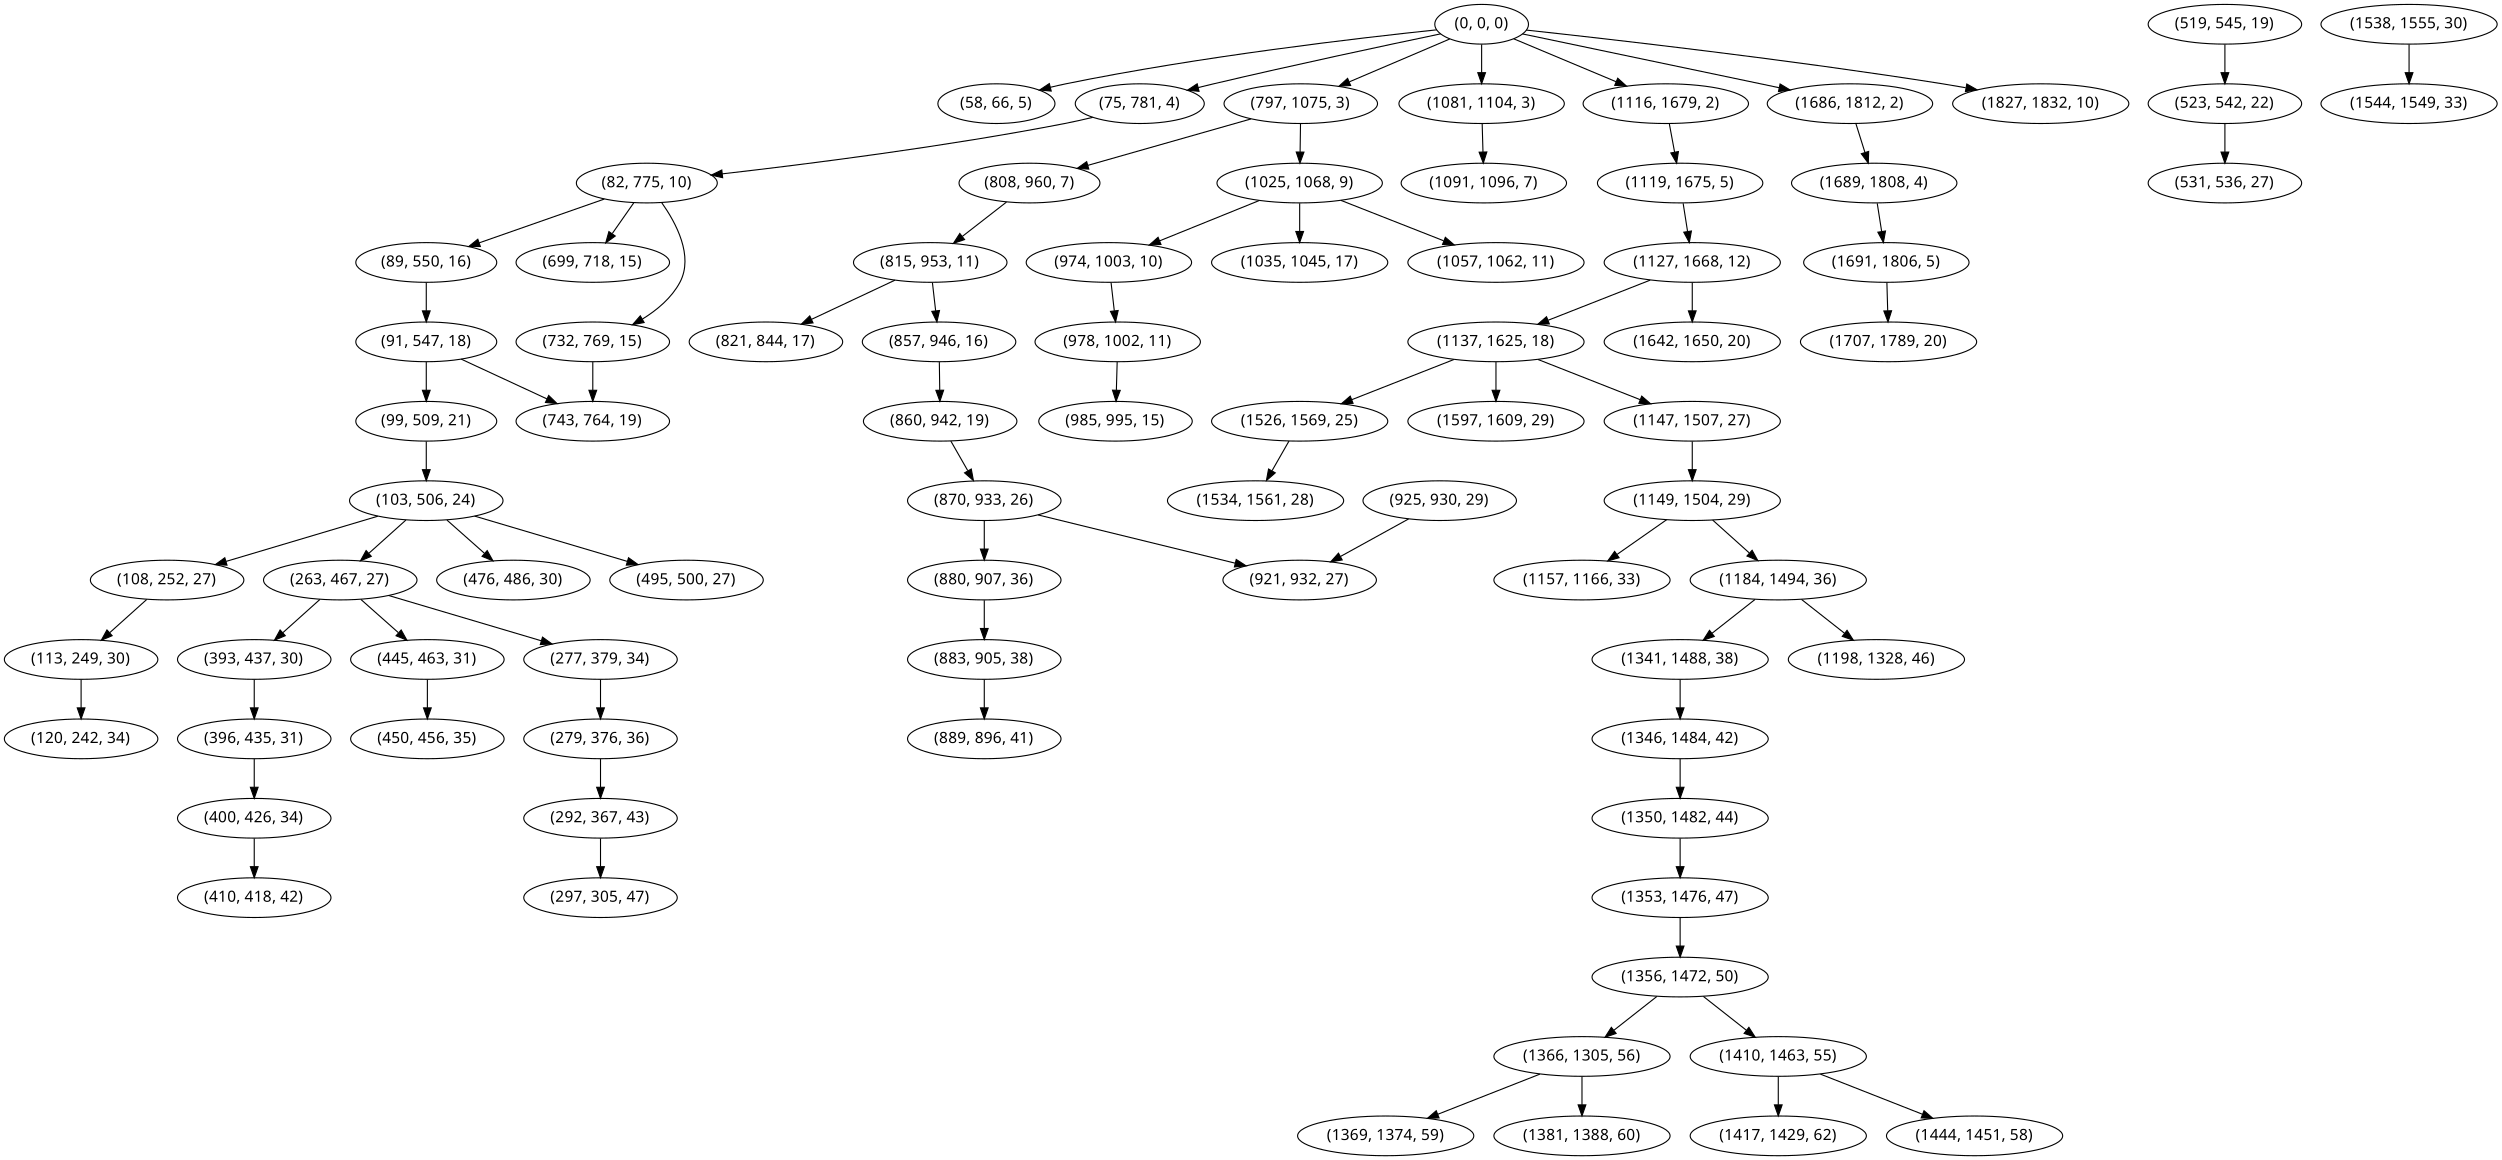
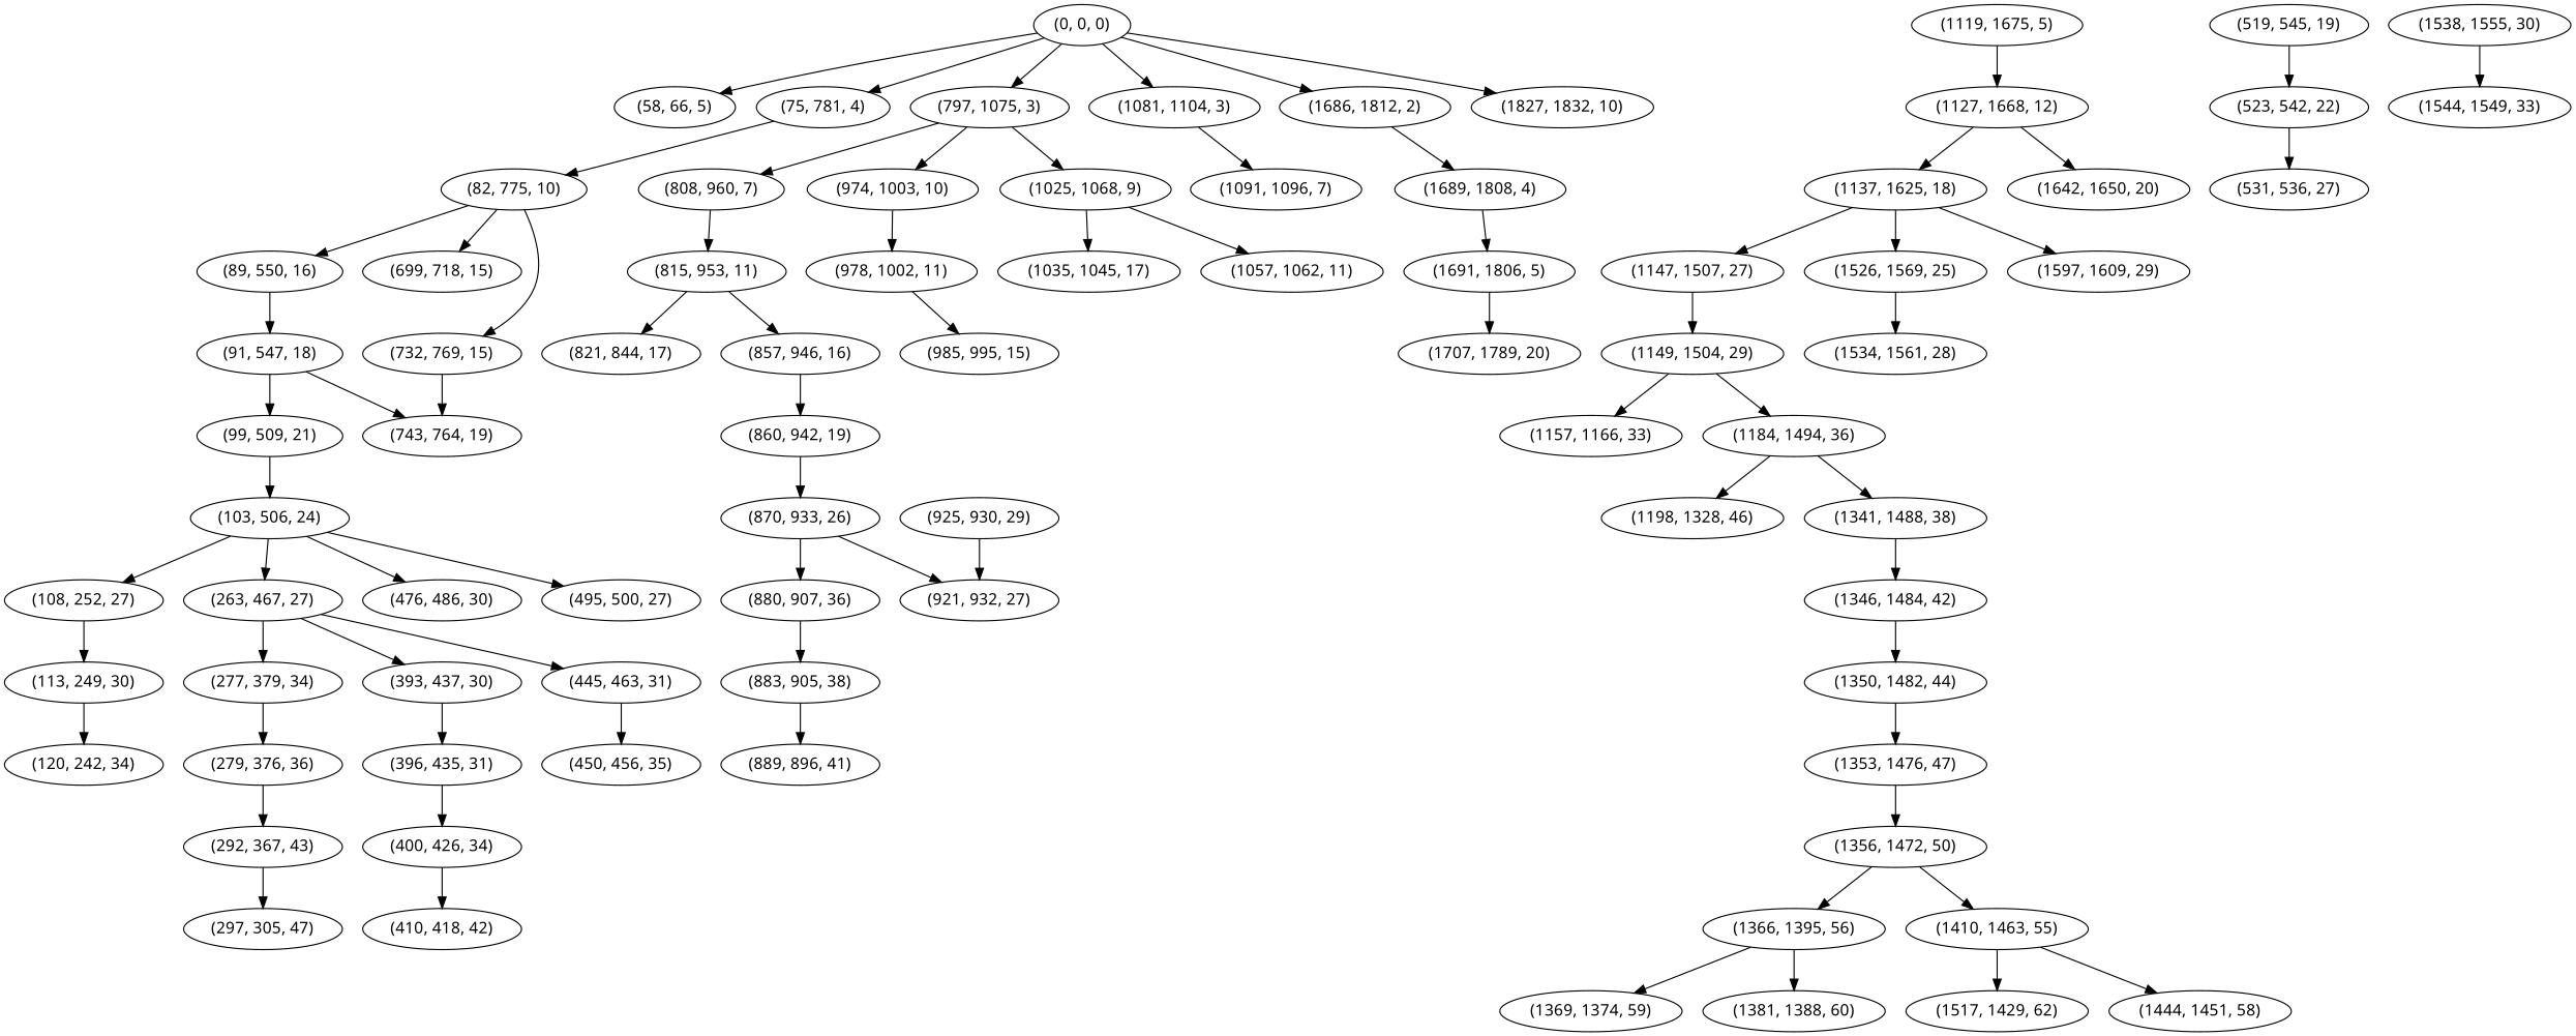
  digraph {
    fontname="Noto Sans"
    node [fontname="Noto Sans"]
    edge [fontname="Noto Sans"]
    "(0, 0, 0)"
    "(58, 66, 5)"
    "(75, 781, 4)"
    "(797, 1075, 3)"
    "(1081, 1104, 3)"
-   "(1116, 1679, 2)"
    "(1686, 1812, 2)"
    "(1827, 1832, 10)"
    "(82, 775, 10)"
    "(808, 960, 7)"
    "(974, 1003, 10)"
    "(1025, 1068, 9)"
    "(1091, 1096, 7)"
    "(1119, 1675, 5)"
    "(1689, 1808, 4)"
    "(89, 550, 16)"
    "(699, 718, 15)"
    "(732, 769, 15)"
    "(91, 547, 18)"
    "(743, 764, 19)"
    "(99, 509, 21)"
    "(103, 506, 24)"
    "(519, 545, 19)"
    "(523, 542, 22)"
    "(108, 252, 27)"
    "(263, 467, 27)"
    "(476, 486, 30)"
    "(495, 500, 27)"
    "(113, 249, 30)"
    "(277, 379, 34)"
    "(393, 437, 30)"
    "(445, 463, 31)"
    "(120, 242, 34)"
    "(279, 376, 36)"
    "(396, 435, 31)"
    "(450, 456, 35)"
    "(292, 367, 43)"
    "(297, 305, 47)"
    "(400, 426, 34)"
    "(410, 418, 42)"
    "(531, 536, 27)"
    "(815, 953, 11)"
    "(978, 1002, 11)"
    "(1035, 1045, 17)"
    "(1057, 1062, 11)"
    "(821, 844, 17)"
    "(857, 946, 16)"
    "(860, 942, 19)"
    "(870, 933, 26)"
    "(880, 907, 36)"
    "(921, 932, 27)"
    "(883, 905, 38)"
    "(889, 896, 41)"
    "(925, 930, 29)"
    "(985, 995, 15)"
    "(1127, 1668, 12)"
    "(1137, 1625, 18)"
    "(1642, 1650, 20)"
    "(1147, 1507, 27)"
    "(1526, 1569, 25)"
    "(1597, 1609, 29)"
    "(1149, 1504, 29)"
    "(1534, 1561, 28)"
    "(1157, 1166, 33)"
    "(1184, 1494, 36)"
    "(1198, 1328, 46)"
    "(1341, 1488, 38)"
    "(1346, 1484, 42)"
    "(1350, 1482, 44)"
    "(1353, 1476, 47)"
    "(1356, 1472, 50)"
-   "(1366, 1395, 56)" [label="(1366, 1305, 56)"]
+   "(1366, 1395, 56)"
    "(1410, 1463, 55)"
    "(1369, 1374, 59)"
    "(1381, 1388, 60)"
-   "(1417, 1429, 62)"
+   "(1417, 1429, 62)" [label="(1517, 1429, 62)"]
    "(1444, 1451, 58)"
    "(1538, 1555, 30)"
    "(1544, 1549, 33)"
    "(1691, 1806, 5)"
    "(1707, 1789, 20)"
    "(0, 0, 0)" -> "(58, 66, 5)"
    "(0, 0, 0)" -> "(75, 781, 4)"
    "(0, 0, 0)" -> "(797, 1075, 3)"
    "(0, 0, 0)" -> "(1081, 1104, 3)"
-   "(0, 0, 0)" -> "(1116, 1679, 2)"
    "(0, 0, 0)" -> "(1686, 1812, 2)"
    "(0, 0, 0)" -> "(1827, 1832, 10)"
    "(75, 781, 4)" -> "(82, 775, 10)"
    "(797, 1075, 3)" -> "(808, 960, 7)"
-   "(1025, 1068, 9)" -> "(974, 1003, 10)"
+   "(797, 1075, 3)" -> "(974, 1003, 10)"
    "(797, 1075, 3)" -> "(1025, 1068, 9)"
    "(1081, 1104, 3)" -> "(1091, 1096, 7)"
-   "(1116, 1679, 2)" -> "(1119, 1675, 5)"
    "(1686, 1812, 2)" -> "(1689, 1808, 4)"
    "(82, 775, 10)" -> "(89, 550, 16)"
    "(82, 775, 10)" -> "(699, 718, 15)"
    "(82, 775, 10)" -> "(732, 769, 15)"
    "(808, 960, 7)" -> "(815, 953, 11)"
    "(974, 1003, 10)" -> "(978, 1002, 11)"
    "(1025, 1068, 9)" -> "(1035, 1045, 17)"
    "(1025, 1068, 9)" -> "(1057, 1062, 11)"
    "(1119, 1675, 5)" -> "(1127, 1668, 12)"
    "(1689, 1808, 4)" -> "(1691, 1806, 5)"
    "(89, 550, 16)" -> "(91, 547, 18)"
    "(732, 769, 15)" -> "(743, 764, 19)"
    "(91, 547, 18)" -> "(743, 764, 19)"
    "(91, 547, 18)" -> "(99, 509, 21)"
    "(99, 509, 21)" -> "(103, 506, 24)"
    "(103, 506, 24)" -> "(108, 252, 27)"
    "(103, 506, 24)" -> "(263, 467, 27)"
    "(103, 506, 24)" -> "(476, 486, 30)"
    "(103, 506, 24)" -> "(495, 500, 27)"
    "(519, 545, 19)" -> "(523, 542, 22)"
    "(523, 542, 22)" -> "(531, 536, 27)"
    "(108, 252, 27)" -> "(113, 249, 30)"
    "(263, 467, 27)" -> "(277, 379, 34)"
    "(263, 467, 27)" -> "(393, 437, 30)"
    "(263, 467, 27)" -> "(445, 463, 31)"
    "(113, 249, 30)" -> "(120, 242, 34)"
    "(277, 379, 34)" -> "(279, 376, 36)"
    "(393, 437, 30)" -> "(396, 435, 31)"
    "(445, 463, 31)" -> "(450, 456, 35)"
    "(279, 376, 36)" -> "(292, 367, 43)"
    "(396, 435, 31)" -> "(400, 426, 34)"
    "(292, 367, 43)" -> "(297, 305, 47)"
    "(400, 426, 34)" -> "(410, 418, 42)"
    "(815, 953, 11)" -> "(821, 844, 17)"
    "(815, 953, 11)" -> "(857, 946, 16)"
    "(978, 1002, 11)" -> "(985, 995, 15)"
    "(857, 946, 16)" -> "(860, 942, 19)"
    "(860, 942, 19)" -> "(870, 933, 26)"
    "(870, 933, 26)" -> "(880, 907, 36)"
    "(870, 933, 26)" -> "(921, 932, 27)"
    "(880, 907, 36)" -> "(883, 905, 38)"
    "(883, 905, 38)" -> "(889, 896, 41)"
    "(925, 930, 29)" -> "(921, 932, 27)"
    "(1127, 1668, 12)" -> "(1137, 1625, 18)"
    "(1127, 1668, 12)" -> "(1642, 1650, 20)"
    "(1137, 1625, 18)" -> "(1147, 1507, 27)"
    "(1137, 1625, 18)" -> "(1526, 1569, 25)"
    "(1137, 1625, 18)" -> "(1597, 1609, 29)"
    "(1147, 1507, 27)" -> "(1149, 1504, 29)"
    "(1526, 1569, 25)" -> "(1534, 1561, 28)"
    "(1149, 1504, 29)" -> "(1157, 1166, 33)"
    "(1149, 1504, 29)" -> "(1184, 1494, 36)"
    "(1184, 1494, 36)" -> "(1198, 1328, 46)"
    "(1184, 1494, 36)" -> "(1341, 1488, 38)"
    "(1341, 1488, 38)" -> "(1346, 1484, 42)"
    "(1346, 1484, 42)" -> "(1350, 1482, 44)"
    "(1350, 1482, 44)" -> "(1353, 1476, 47)"
    "(1353, 1476, 47)" -> "(1356, 1472, 50)"
    "(1356, 1472, 50)" -> "(1366, 1395, 56)"
    "(1356, 1472, 50)" -> "(1410, 1463, 55)"
    "(1366, 1395, 56)" -> "(1369, 1374, 59)"
    "(1366, 1395, 56)" -> "(1381, 1388, 60)"
    "(1410, 1463, 55)" -> "(1417, 1429, 62)"
    "(1410, 1463, 55)" -> "(1444, 1451, 58)"
    "(1538, 1555, 30)" -> "(1544, 1549, 33)"
    "(1691, 1806, 5)" -> "(1707, 1789, 20)"
  }
